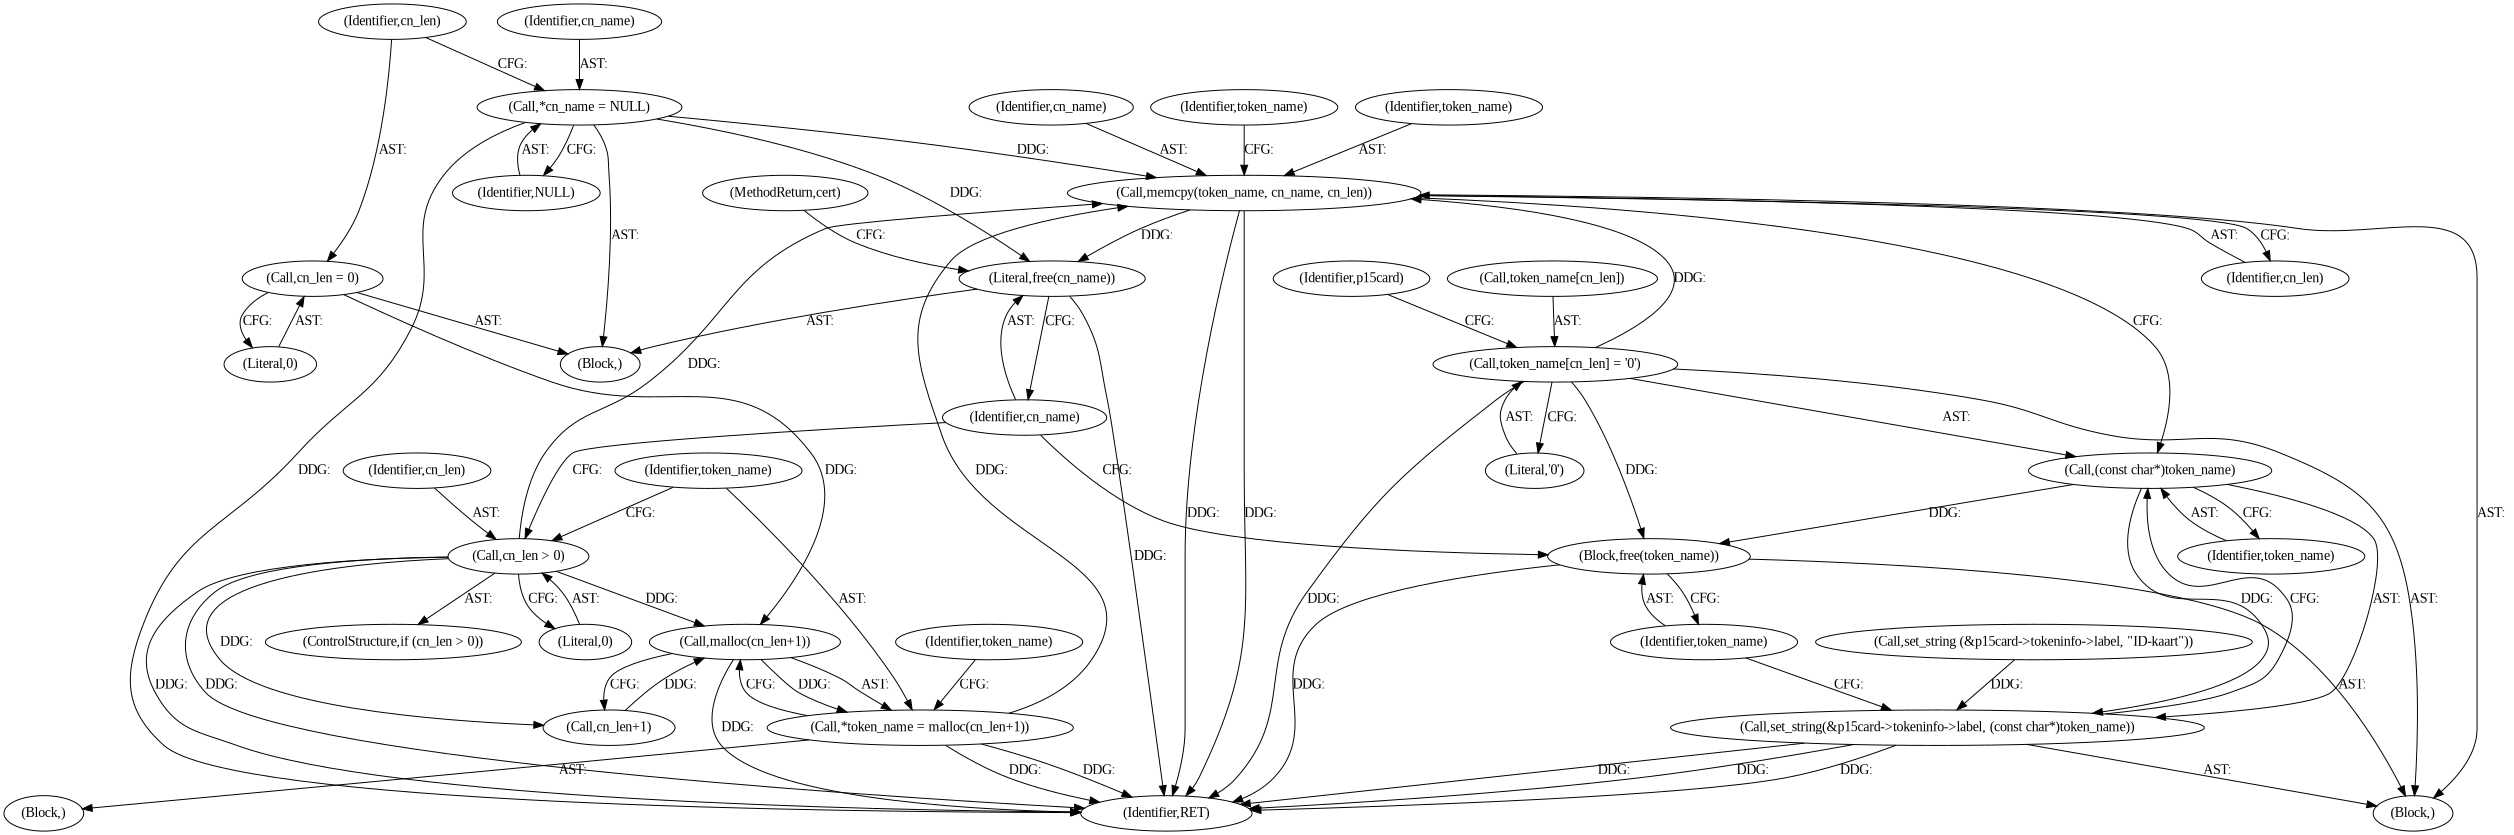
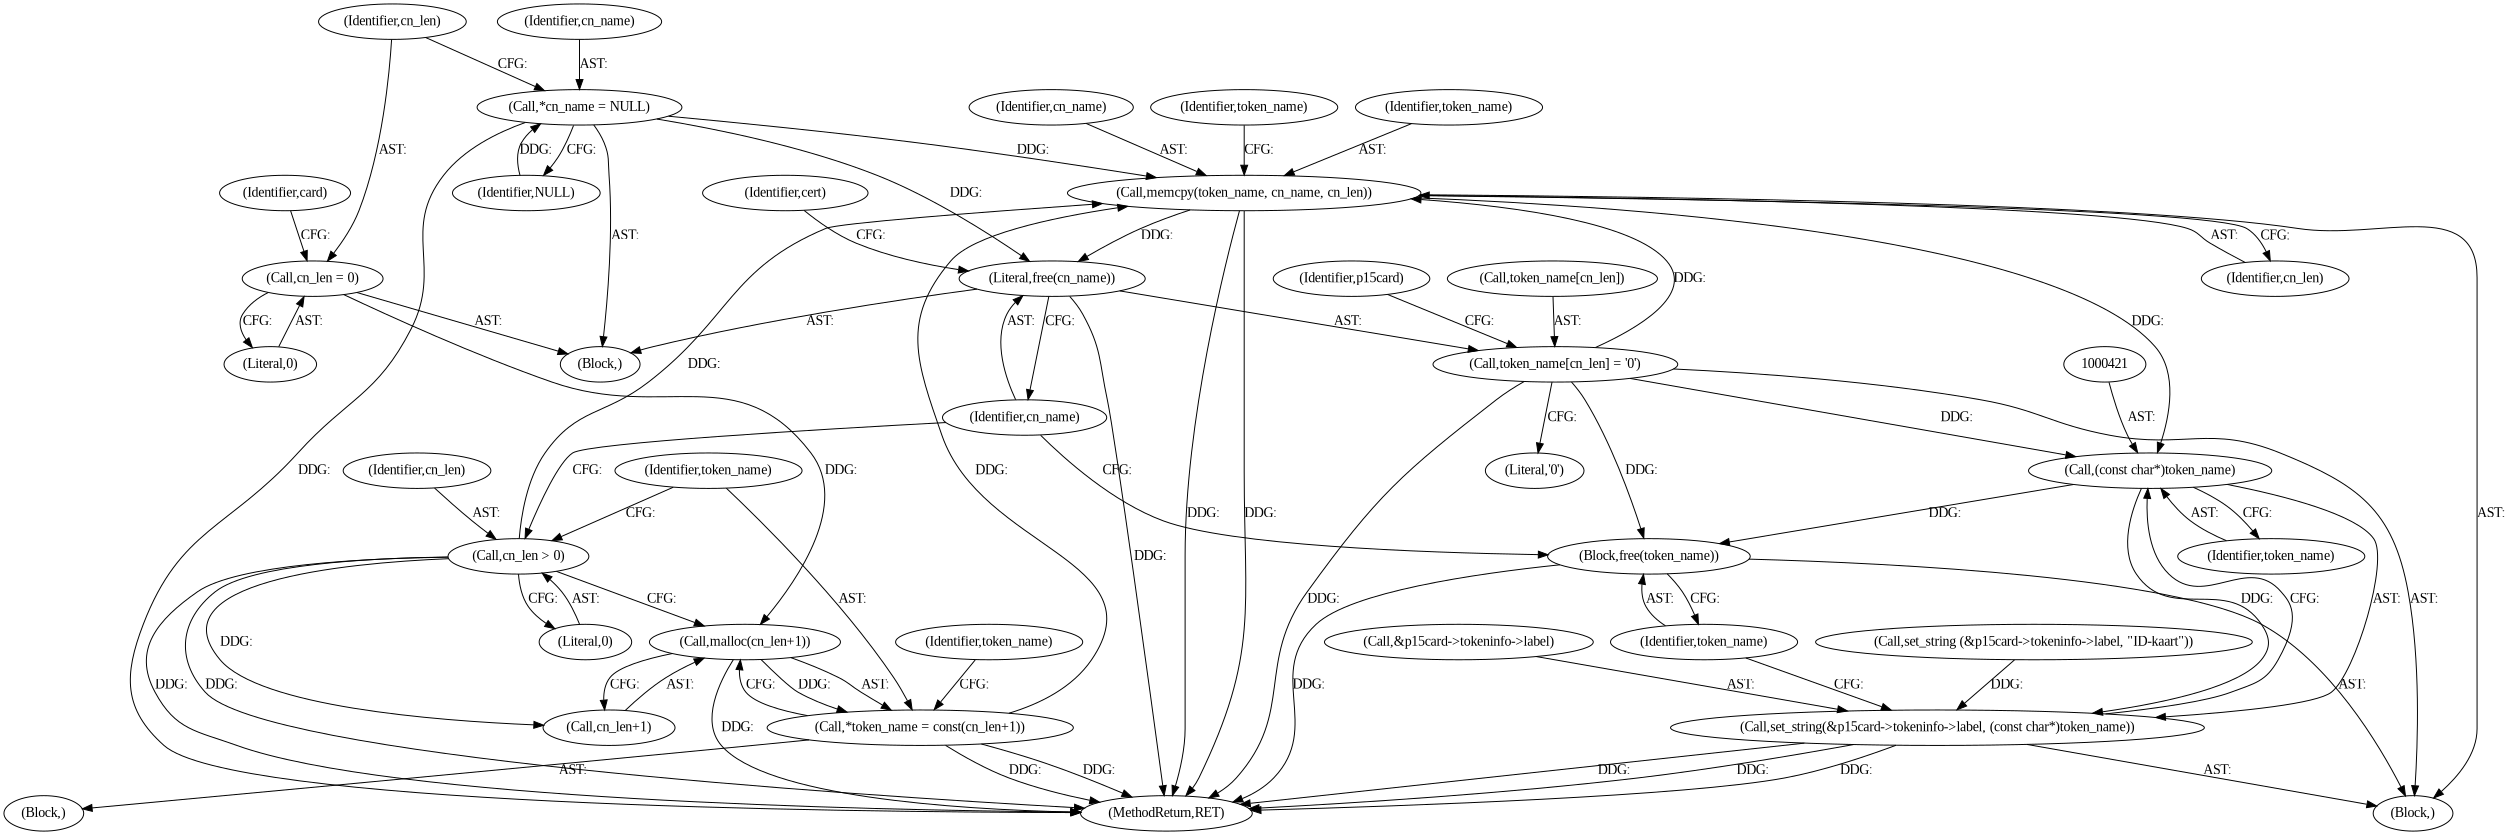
  digraph {
    fontname="Liberation Serif"
    node [fontname="Liberation Serif"]
    edge [fontname="Liberation Serif"]
    n1 [label="(Call,memcpy(token_name, cn_name, cn_len))"]
    n2 [label="(Call,(const char*)token_name)"]
    n3 [label="(Literal,free(cn_name))"]
-   n4 [label="(Identifier,RET)"]
+   n4 [label="(MethodReturn,RET)"]
    n5 [label="(Block,)"]
    n6 [label="(Identifier,cn_len)"]
    n7 [label="(Block,free(token_name))"]
    n8 [label="(Call,set_string(&p15card->tokeninfo->label, (const char*)token_name))"]
    n9 [label="(Identifier,token_name)"]
    n10 [label="(Block,)"]
    n11 [label="(Identifier,cn_name)"]
-   n12 [label="(Call,*token_name = malloc(cn_len+1))"]
+   n12 [label="(Call,*token_name = const(cn_len+1))"]
    n13 [label="(Call,malloc(cn_len+1))"]
    n14 [label="(Block,)"]
    n15 [label="(Call,cn_len+1)"]
    n16 [label="(Call,cn_len > 0)"]
    n17 [label="(Literal,0)"]
-   n18 [label="(ControlStructure,if (cn_len > 0))"]
    n19 [label="(Call,cn_len = 0)"]
    n20 [label="(Literal,0)"]
    n21 [label="(Call,token_name[cn_len] = '\0')"]
    n22 [label="(Literal,'\0')"]
    n23 [label="(Identifier,token_name)"]
    n24 [label="(Call,*cn_name = NULL)"]
    n25 [label="(Identifier,NULL)"]
    n26 [label="(Identifier,cn_name)"]
+   n27 [label="(Call,&p15card->tokeninfo->label)"]
+   n28 [label="(Identifier,card)"]
    n29 [label="(Identifier,cn_len)"]
    n30 [label="(Identifier,token_name)"]
    n31 [label="(Identifier,cn_len)"]
-   n32 [label="(MethodReturn,cert)"]
+   n32 [label="(Identifier,cert)"]
    n33 [label="(Identifier,token_name)"]
    n34 [label="(Call,set_string (&p15card->tokeninfo->label, \"ID-kaart\"))"]
    n35 [label="(Call,token_name[cn_len])"]
    n36 [label="(Identifier,cn_name)"]
    n37 [label="(Identifier,token_name)"]
    n38 [label="(Identifier,p15card)"]
    n39 [label="(Identifier,token_name)"]
-   n1 -> n2 [label="CFG: "]
+   1000421
+   n1 -> n2 [label="DDG: "]
    n1 -> n3 [label="DDG: "]
    n1 -> n4 [label="DDG: "]
    n1 -> n4 [label="DDG: "]
    n1 -> n5 [label="AST: "]
    n1 -> n6 [label="CFG: "]
    n2 -> n7 [label="DDG: "]
    n2 -> n8 [label="AST: "]
    n2 -> n8 [label="DDG: "]
    n2 -> n9 [label="CFG: "]
    n3 -> n4 [label="DDG: "]
    n3 -> n10 [label="AST: "]
    n3 -> n11 [label="CFG: "]
    n6 -> n1 [label="AST: "]
    n7 -> n4 [label="DDG: "]
    n7 -> n5 [label="AST: "]
    n7 -> n23 [label="CFG: "]
    n8 -> n2 [label="CFG: "]
    n8 -> n4 [label="DDG: "]
    n8 -> n4 [label="DDG: "]
    n8 -> n4 [label="DDG: "]
    n8 -> n5 [label="AST: "]
    n9 -> n2 [label="AST: "]
    n11 -> n3 [label="AST: "]
    n11 -> n7 [label="CFG: "]
    n11 -> n16 [label="CFG: "]
    n12 -> n1 [label="DDG: "]
    n12 -> n4 [label="DDG: "]
    n12 -> n4 [label="DDG: "]
    n12 -> n13 [label="CFG: "]
    n12 -> n14 [label="AST: "]
    n13 -> n4 [label="DDG: "]
    n13 -> n12 [label="AST: "]
    n13 -> n12 [label="DDG: "]
    n13 -> n15 [label="CFG: "]
-   n15 -> n13 [label="DDG: "]
+   n15 -> n13 [label="AST: "]
    n16 -> n1 [label="DDG: "]
    n16 -> n4 [label="DDG: "]
    n16 -> n4 [label="DDG: "]
-   n16 -> n13 [label="DDG: "]
+   n16 -> n13 [label="CFG: "]
    n16 -> n15 [label="DDG: "]
    n16 -> n17 [label="CFG: "]
-   n16 -> n18 [label="AST: "]
    n17 -> n16 [label="AST: "]
    n19 -> n10 [label="AST: "]
    n19 -> n13 [label="DDG: "]
    n19 -> n20 [label="CFG: "]
    n20 -> n19 [label="AST: "]
    n21 -> n1 [label="DDG: "]
-   n21 -> n2 [label="AST: "]
+   n21 -> n2 [label="DDG: "]
    n21 -> n4 [label="DDG: "]
    n21 -> n5 [label="AST: "]
    n21 -> n7 [label="DDG: "]
    n21 -> n22 [label="CFG: "]
-   n22 -> n21 [label="AST: "]
+   n3 -> n21 [label="AST: "]
    n23 -> n7 [label="AST: "]
    n23 -> n8 [label="CFG: "]
    n24 -> n1 [label="DDG: "]
    n24 -> n3 [label="DDG: "]
    n24 -> n4 [label="DDG: "]
    n24 -> n10 [label="AST: "]
    n24 -> n25 [label="CFG: "]
-   n25 -> n24 [label="AST: "]
+   n25 -> n24 [label="DDG: "]
    n26 -> n24 [label="AST: "]
+   n27 -> n8 [label="AST: "]
+   n28 -> n19 [label="CFG: "]
    n29 -> n16 [label="AST: "]
    n30 -> n12 [label="CFG: "]
    n31 -> n19 [label="AST: "]
    n31 -> n24 [label="CFG: "]
    n32 -> n3 [label="CFG: "]
    n33 -> n1 [label="AST: "]
    n34 -> n8 [label="DDG: "]
    n35 -> n21 [label="AST: "]
    n36 -> n1 [label="AST: "]
    n37 -> n1 [label="CFG: "]
    n38 -> n21 [label="CFG: "]
    n39 -> n12 [label="AST: "]
    n39 -> n16 [label="CFG: "]
+   1000421 -> n2 [label="AST: "]
  }
